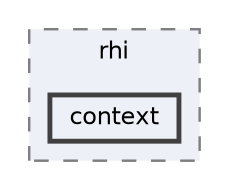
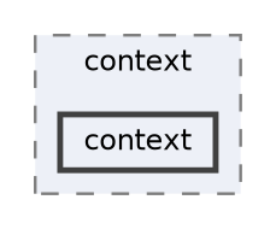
  digraph {
    compound=true
    n1 [color=grey25 fillcolor="#edf0f7" fontname=Helvetica fontsize=10 height=0.2 label=context shape=box style="filled,bold" width=0.4]
    subgraph cluster_1 {
      bgcolor="#edf0f7"
      fontname=Helvetica
      fontsize=10
-     label=rhi
+     label=context
      pencolor=grey50
      style="filled,dashed"
      n1
    }
  }
